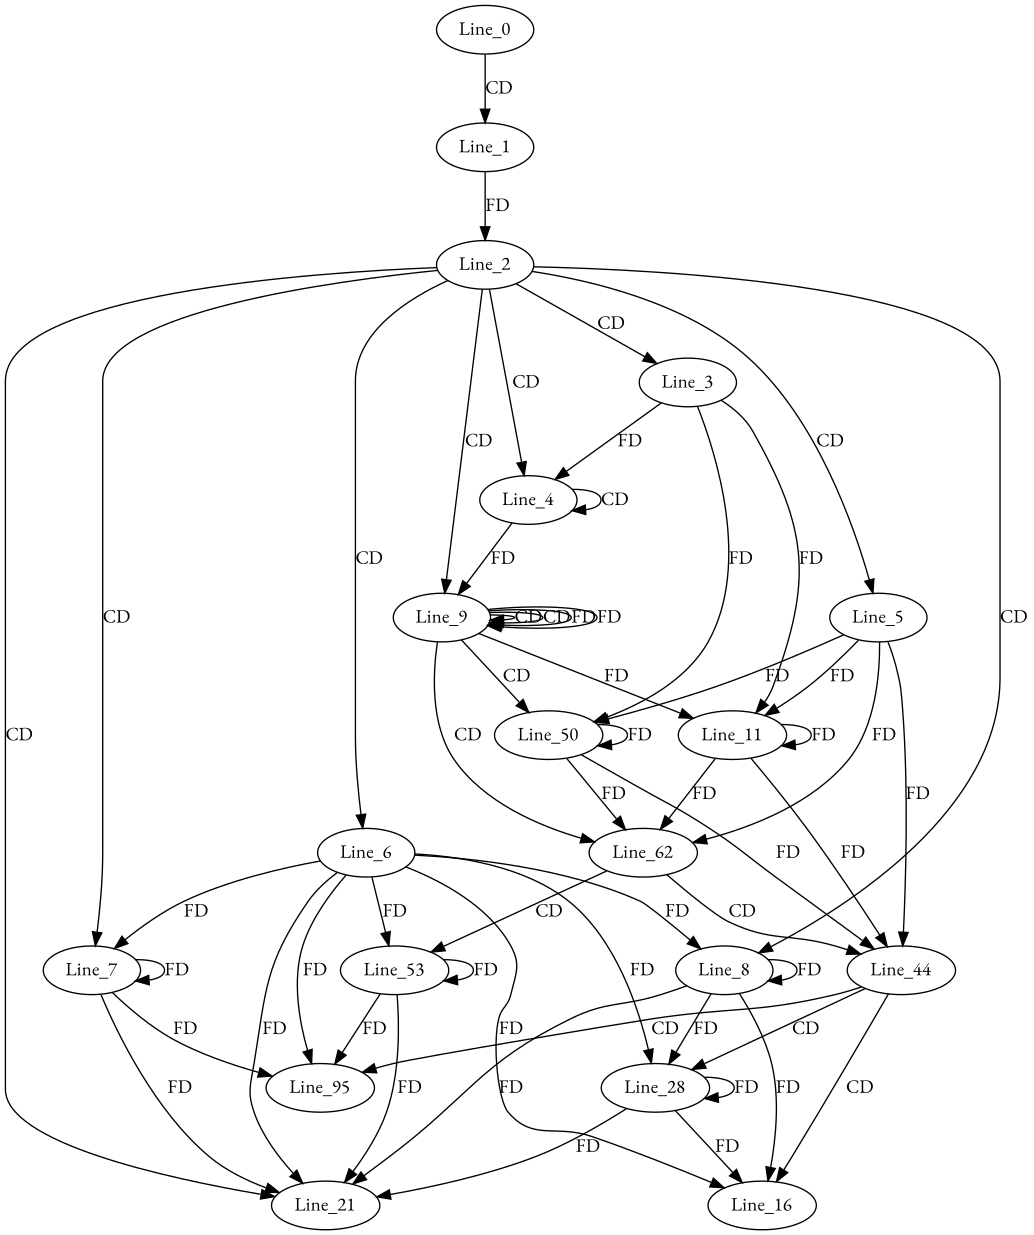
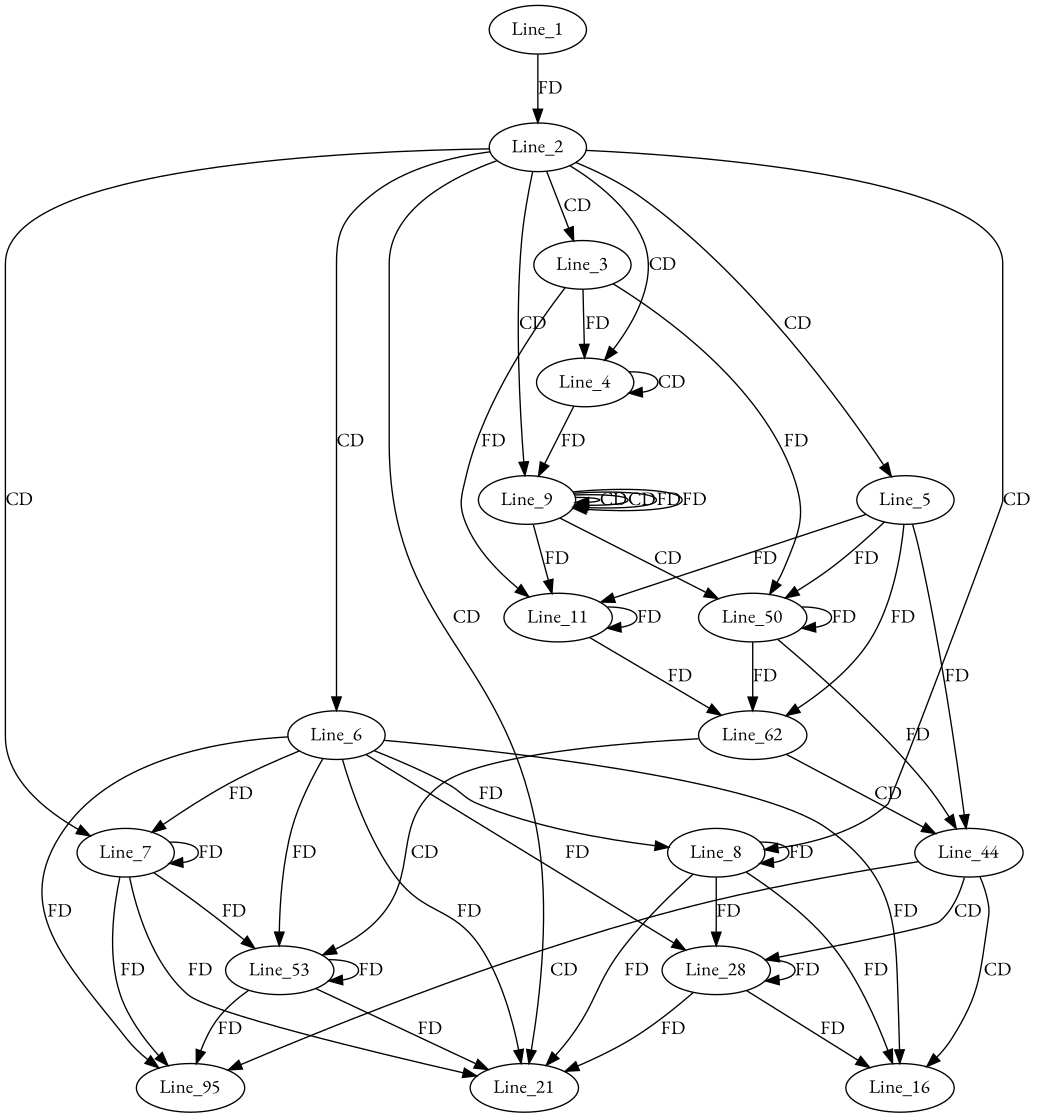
  digraph {
    fontname="EB Garamond"
    node [fontname="EB Garamond"]
    edge [fontname="EB Garamond"]
-   Line_0
    Line_1
    Line_2
    Line_3
    Line_4
    Line_5
    Line_6
    Line_7
    Line_8
    Line_9
    Line_21
    n12 [label=Line_50]
    Line_11
    n14 [label=Line_62]
    n15 [label=Line_44]
    n16 [label=Line_53]
    n17 [label=Line_95]
    Line_16
    n19 [label=Line_28]
-   Line_0 -> Line_1 [label=CD]
    Line_1 -> Line_2 [label=FD]
    Line_2 -> Line_3 [label=CD]
    Line_2 -> Line_4 [label=CD]
    Line_2 -> Line_5 [label=CD]
    Line_2 -> Line_6 [label=CD]
    Line_2 -> Line_7 [label=CD]
    Line_2 -> Line_8 [label=CD]
    Line_2 -> Line_9 [label=CD]
    Line_2 -> Line_21 [label=CD]
    Line_3 -> Line_4 [label=FD]
    Line_3 -> n12 [label=FD]
    Line_3 -> Line_11 [label=FD]
    Line_4 -> Line_4 [label=CD]
    Line_4 -> Line_9 [label=FD]
    Line_5 -> n12 [label=FD]
    Line_5 -> Line_11 [label=FD]
    Line_5 -> n14 [label=FD]
    Line_5 -> n15 [label=FD]
    Line_6 -> Line_7 [label=FD]
    Line_6 -> Line_8 [label=FD]
    Line_6 -> Line_21 [label=FD]
    Line_6 -> n16 [label=FD]
    Line_6 -> n17 [label=FD]
    Line_6 -> Line_16 [label=FD]
    Line_6 -> n19 [label=FD]
    Line_7 -> Line_7 [label=FD]
    Line_7 -> Line_21 [label=FD]
+   Line_7 -> n16 [label=FD]
    Line_7 -> n17 [label=FD]
    Line_8 -> Line_8 [label=FD]
    Line_8 -> Line_21 [label=FD]
    Line_8 -> Line_16 [label=FD]
    Line_8 -> n19 [label=FD]
    Line_9 -> Line_9 [label=CD]
    Line_9 -> Line_9 [label=CD]
    Line_9 -> Line_9 [label=FD]
    Line_9 -> Line_9 [label=FD]
    Line_9 -> n12 [label=CD]
    Line_9 -> Line_11 [label=FD]
-   Line_9 -> n14 [label=CD]
    n12 -> n12 [label=FD]
    n12 -> n14 [label=FD]
    n12 -> n15 [label=FD]
    Line_11 -> Line_11 [label=FD]
    Line_11 -> n14 [label=FD]
-   Line_11 -> n15 [label=FD]
    n14 -> n15 [label=CD]
    n14 -> n16 [label=CD]
    n15 -> n17 [label=CD]
    n15 -> Line_16 [label=CD]
    n15 -> n19 [label=CD]
    n16 -> Line_21 [label=FD]
    n16 -> n16 [label=FD]
    n16 -> n17 [label=FD]
    n19 -> Line_21 [label=FD]
    n19 -> Line_16 [label=FD]
    n19 -> n19 [label=FD]
  }
